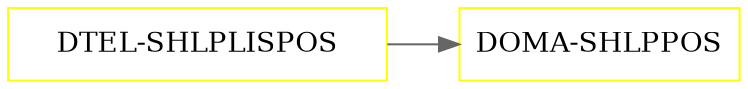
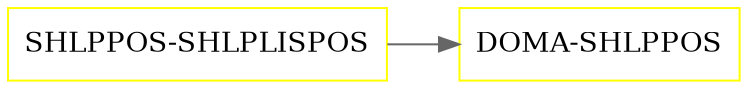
  digraph {
    rankdir=LR
    node [color=yellow shape=box]
-   "DTEL-SHLPLISPOS"
+   "DTEL-SHLPLISPOS" [label="SHLPPOS-SHLPLISPOS"]
    "DOMA-SHLPPOS"
    "DTEL-SHLPLISPOS" -> "DOMA-SHLPPOS" [color=gray40]
  }
